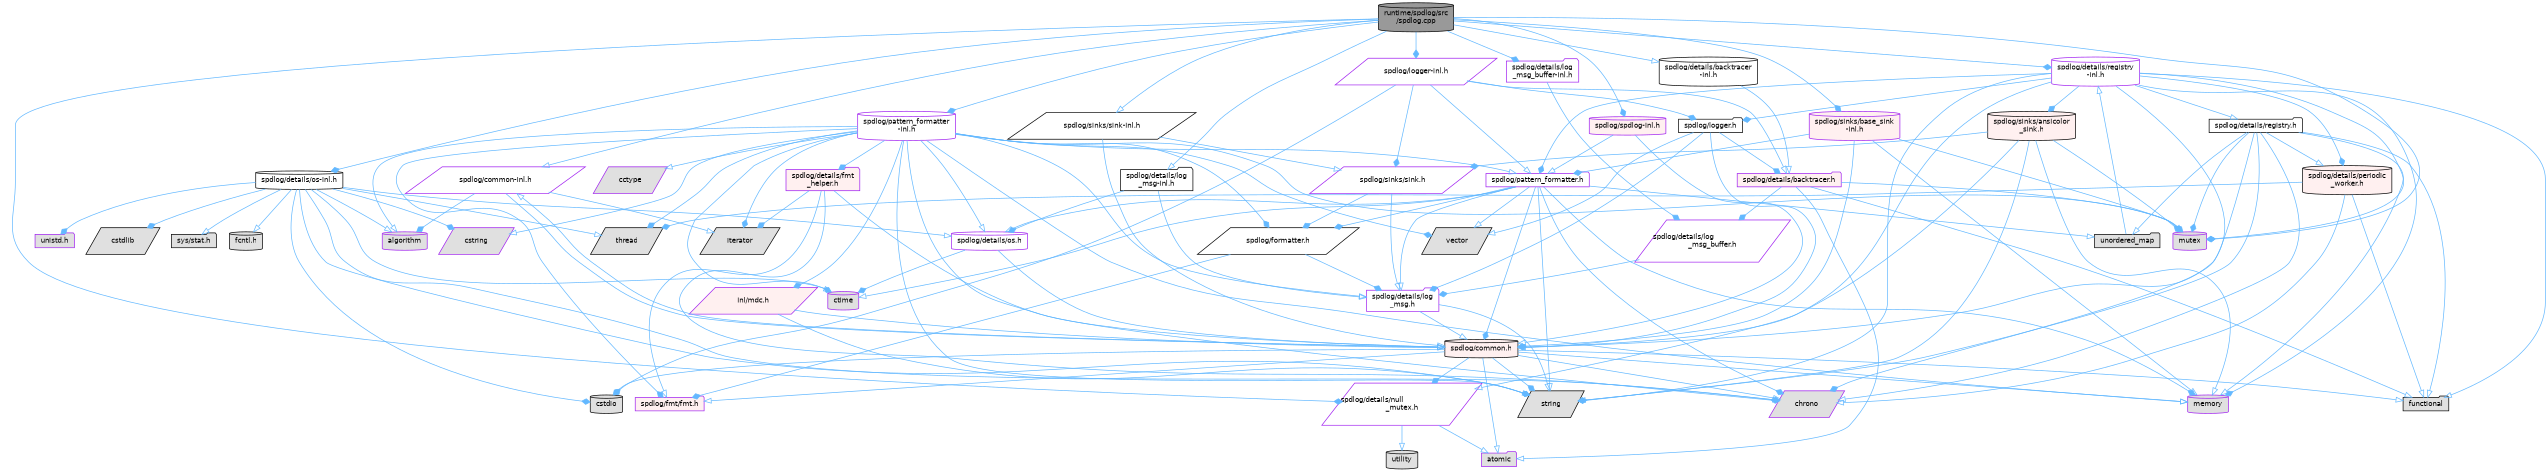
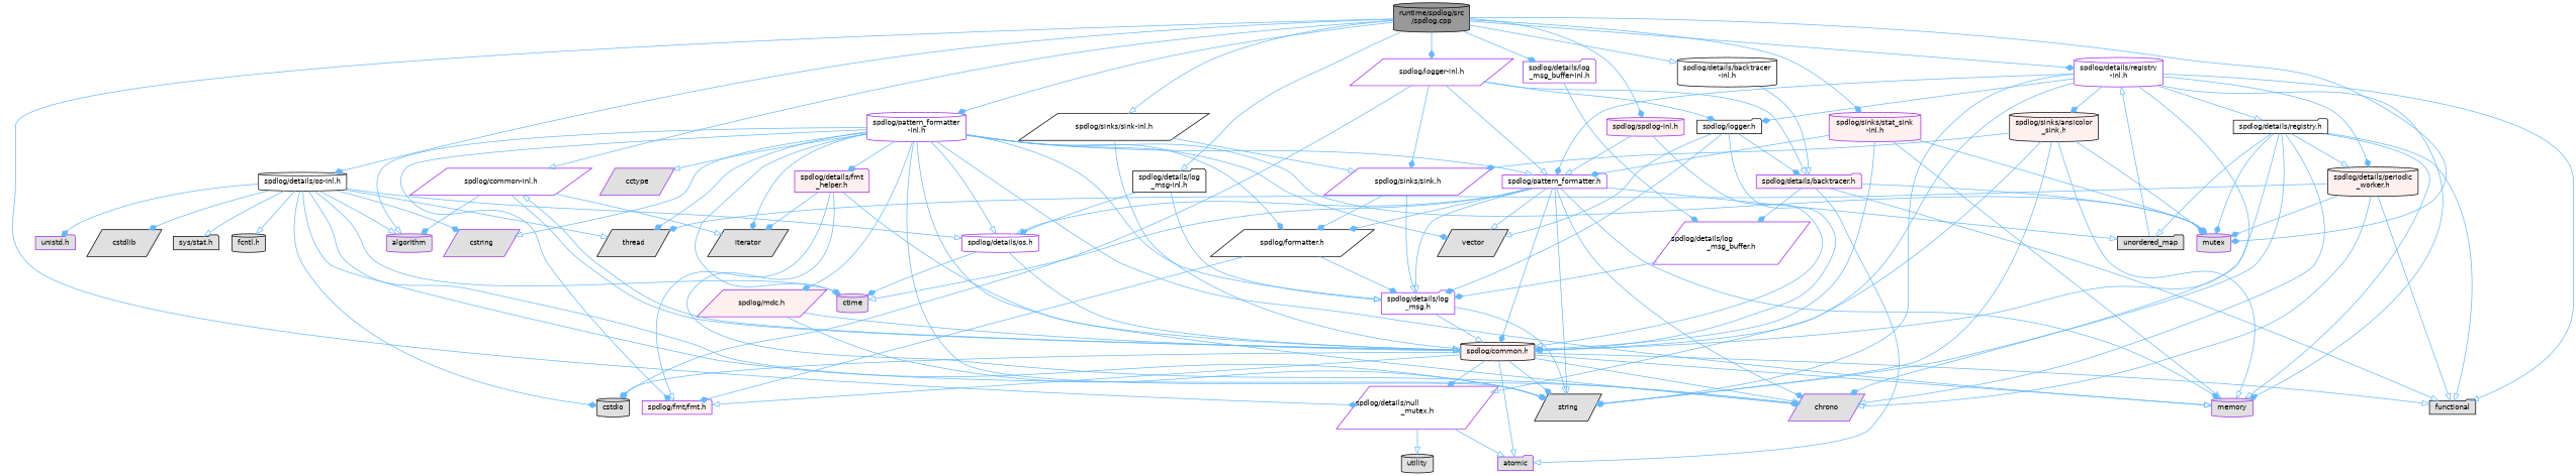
  digraph {
    node [color=purple fillcolor="#E0E0E0" fontname=Helvetica fontsize=10 shape=cylinder style=filled]
    edge [arrowhead=onormal color=steelblue1 fontname=Helvetica fontsize=10 labelfontname=Helvetica labelfontsize=10 style=solid]
    n1 [color=black fillcolor=grey60 fontcolor=black height=0.2 label="runtime/spdlog/src\l/spdlog.cpp" width=0.4]
    n2 [fillcolor=white height=0.2 label="spdlog/common-inl.h" shape=parallelogram width=0.4]
    n3 [fillcolor=white height=0.2 label="spdlog/details/null\l_mutex.h" shape=parallelogram width=0.4]
    n4 [color=black fillcolor=white height=0.2 label="spdlog/details/backtracer\l-inl.h" width=0.4]
    n5 [height=0.2 label=mutex width=0.4]
    n6 [color=black fillcolor=white height=0.2 label="spdlog/details/log\l_msg-inl.h" shape=folder width=0.4]
    n7 [fillcolor=white height=0.2 label="spdlog/details/log\l_msg_buffer-inl.h" shape=folder width=0.4]
    n8 [color=black fillcolor=white height=0.2 label="spdlog/details/os-inl.h" width=0.4]
    n9 [fillcolor=white height=0.2 label="spdlog/details/registry\l-inl.h" width=0.4]
    n10 [fillcolor=white height=0.2 label="spdlog/logger-inl.h" shape=parallelogram width=0.4]
    n11 [fillcolor=white height=0.2 label="spdlog/pattern_formatter\l-inl.h" width=0.4]
-   n12 [fillcolor="#FFF0F0" height=0.2 label="spdlog/sinks/base_sink\l-inl.h" width=0.4]
+   n12 [fillcolor="#FFF0F0" height=0.2 label="spdlog/sinks/stat_sink\l-inl.h" width=0.4]
    n13 [color=black fillcolor=white height=0.2 label="spdlog/sinks/sink-inl.h" shape=parallelogram width=0.4]
    n14 [fillcolor="#FFF0F0" height=0.2 label="spdlog/spdlog-inl.h" width=0.4]
    n15 [color=black fillcolor="#FFF0F0" height=0.2 label="spdlog/common.h" width=0.4]
    n16 [height=0.2 label=algorithm width=0.4]
    n17 [color=black height=0.2 label=iterator shape=parallelogram width=0.4]
    n18 [height=0.2 label=atomic shape=folder width=0.4]
    n19 [color=black height=0.2 label=utility width=0.4]
    n20 [fillcolor="#FFF0F0" height=0.2 label="spdlog/details/backtracer.h" shape=folder width=0.4]
    n21 [fillcolor=white height=0.2 label="spdlog/details/log\l_msg.h" shape=folder width=0.4]
    n22 [fillcolor=white height=0.2 label="spdlog/details/os.h" width=0.4]
    n23 [fillcolor=white height=0.2 label="spdlog/details/log\l_msg_buffer.h" shape=parallelogram width=0.4]
    n24 [height=0.2 label=chrono shape=parallelogram width=0.4]
    n25 [color=black height=0.2 label=cstdio width=0.4]
    n26 [color=black height=0.2 label=string shape=parallelogram width=0.4]
    n27 [height=0.2 label=ctime width=0.4]
    n28 [color=black height=0.2 label=cstdlib shape=parallelogram width=0.4]
    n29 [height=0.2 label=cstring shape=parallelogram width=0.4]
    n30 [color=black height=0.2 label="sys/stat.h" shape=folder width=0.4]
    n31 [color=black height=0.2 label=thread shape=parallelogram width=0.4]
    n32 [color=black height=0.2 label="fcntl.h" width=0.4]
    n33 [height=0.2 label="unistd.h" shape=folder width=0.4]
    n34 [color=black height=0.2 label=functional shape=folder width=0.4]
    n35 [height=0.2 label=memory width=0.4]
    n36 [color=black fillcolor=white height=0.2 label="spdlog/details/registry.h" shape=folder width=0.4]
    n37 [color=black fillcolor="#FFF0F0" height=0.2 label="spdlog/details/periodic\l_worker.h" width=0.4]
    n38 [color=black fillcolor=white height=0.2 label="spdlog/logger.h" shape=folder width=0.4]
    n39 [fillcolor=white height=0.2 label="spdlog/pattern_formatter.h" shape=folder width=0.4]
    n40 [color=black fillcolor="#FFF0F0" height=0.2 label="spdlog/sinks/ansicolor\l_sink.h" width=0.4]
    n41 [fillcolor=white height=0.2 label="spdlog/sinks/sink.h" shape=parallelogram width=0.4]
    n42 [fillcolor="#FFF0F0" height=0.2 label="spdlog/fmt/fmt.h" shape=folder width=0.4]
    n43 [color=black height=0.2 label=vector shape=parallelogram width=0.4]
    n44 [color=black fillcolor=white height=0.2 label="spdlog/formatter.h" shape=parallelogram width=0.4]
    n45 [fillcolor="#FFF0F0" height=0.2 label="spdlog/details/fmt\l_helper.h" shape=folder width=0.4]
-   n46 [fillcolor="#FFF0F0" height=0.2 label="inl/mdc.h" shape=parallelogram width=0.4]
+   n46 [fillcolor="#FFF0F0" height=0.2 label="spdlog/mdc.h" shape=parallelogram width=0.4]
    n47 [height=0.2 label=cctype shape=parallelogram width=0.4]
    n48 [color=black height=0.2 label=unordered_map shape=folder width=0.4]
    n1 -> n2
    n1 -> n3 [arrowhead=diamond]
    n1 -> n4
    n1 -> n5 [arrowhead=diamond]
    n1 -> n6
    n1 -> n7 [arrowhead=diamond]
    n1 -> n8 [arrowhead=diamond]
    n1 -> n9 [arrowhead=diamond]
    n1 -> n10 [arrowhead=diamond]
    n1 -> n11 [arrowhead=diamond]
    n1 -> n12 [arrowhead=diamond]
    n1 -> n13
    n1 -> n14 [arrowhead=diamond]
    n2 -> n15
    n2 -> n16 [arrowhead=diamond]
    n2 -> n17
    n3 -> n18
    n3 -> n19
    n4 -> n20
    n6 -> n21
    n6 -> n22 [arrowhead=diamond]
    n7 -> n23 [arrowhead=diamond]
    n8 -> n16
    n8 -> n22
    n8 -> n24 [arrowhead=diamond]
    n8 -> n25 [arrowhead=diamond]
    n8 -> n26
    n8 -> n27 [arrowhead=diamond]
    n8 -> n28 [arrowhead=diamond]
    n8 -> n29 [arrowhead=diamond]
    n8 -> n30
    n8 -> n31
    n8 -> n32
    n8 -> n33 [arrowhead=diamond]
    n9 -> n15 [arrowhead=diamond]
    n9 -> n24 [arrowhead=diamond]
    n9 -> n26 [arrowhead=diamond]
    n9 -> n34
    n9 -> n35 [arrowhead=diamond]
    n9 -> n36
    n9 -> n37 [arrowhead=diamond]
    n9 -> n38 [arrowhead=diamond]
    n9 -> n39 [arrowhead=diamond]
    n9 -> n40 [arrowhead=diamond]
    n10 -> n20
    n10 -> n25 [arrowhead=diamond]
    n10 -> n38 [arrowhead=diamond]
    n10 -> n39
    n10 -> n41 [arrowhead=diamond]
    n11 -> n5 [arrowhead=diamond]
    n11 -> n16
    n11 -> n17 [arrowhead=diamond]
    n11 -> n21
    n11 -> n22
    n11 -> n24 [arrowhead=diamond]
    n11 -> n26 [arrowhead=diamond]
    n11 -> n27
    n11 -> n29
    n11 -> n31 [arrowhead=diamond]
    n11 -> n35
    n11 -> n39
    n11 -> n42 [arrowhead=diamond]
    n11 -> n43 [arrowhead=diamond]
    n11 -> n44 [arrowhead=diamond]
    n11 -> n45 [arrowhead=diamond]
    n11 -> n46 [arrowhead=diamond]
    n11 -> n47
    n12 -> n5 [arrowhead=diamond]
    n12 -> n15 [arrowhead=diamond]
    n12 -> n35
    n12 -> n39 [arrowhead=diamond]
    n13 -> n15
    n13 -> n41
    n14 -> n15
    n14 -> n39
    n15 -> n2
    n15 -> n3 [arrowhead=diamond]
    n15 -> n18
    n15 -> n24
    n15 -> n25 [arrowhead=diamond]
    n15 -> n26 [arrowhead=diamond]
    n15 -> n34
    n15 -> n35
    n15 -> n42
    n20 -> n5
    n20 -> n18
    n20 -> n23 [arrowhead=diamond]
    n20 -> n34
    n21 -> n15
    n21 -> n26
    n22 -> n15
    n22 -> n27 [arrowhead=diamond]
    n23 -> n21 [arrowhead=diamond]
    n36 -> n5 [arrowhead=diamond]
    n36 -> n15
    n36 -> n24
    n36 -> n26 [arrowhead=diamond]
    n36 -> n34
    n36 -> n35
    n36 -> n37
    n36 -> n48
-   n9 -> n5 [arrowhead=diamond]
+   n37 -> n5 [arrowhead=diamond]
    n37 -> n24
    n37 -> n31 [arrowhead=diamond]
    n37 -> n34
    n38 -> n15
    n38 -> n20 [arrowhead=diamond]
    n38 -> n21 [arrowhead=diamond]
    n38 -> n43
    n39 -> n15 [arrowhead=diamond]
    n39 -> n21
    n39 -> n22
    n39 -> n24 [arrowhead=diamond]
    n39 -> n26
    n39 -> n27
    n39 -> n35 [arrowhead=diamond]
    n39 -> n43
    n39 -> n44 [arrowhead=diamond]
    n39 -> n48
    n40 -> n3
    n40 -> n5 [arrowhead=diamond]
    n40 -> n26
    n40 -> n35
    n40 -> n41 [arrowhead=diamond]
    n41 -> n21
    n41 -> n44 [arrowhead=diamond]
    n44 -> n21 [arrowhead=diamond]
    n44 -> n42 [arrowhead=diamond]
    n45 -> n15
    n45 -> n17 [arrowhead=diamond]
    n45 -> n24
    n45 -> n42
    n46 -> n15
    n46 -> n26 [arrowhead=diamond]
    n48 -> n9
  }
